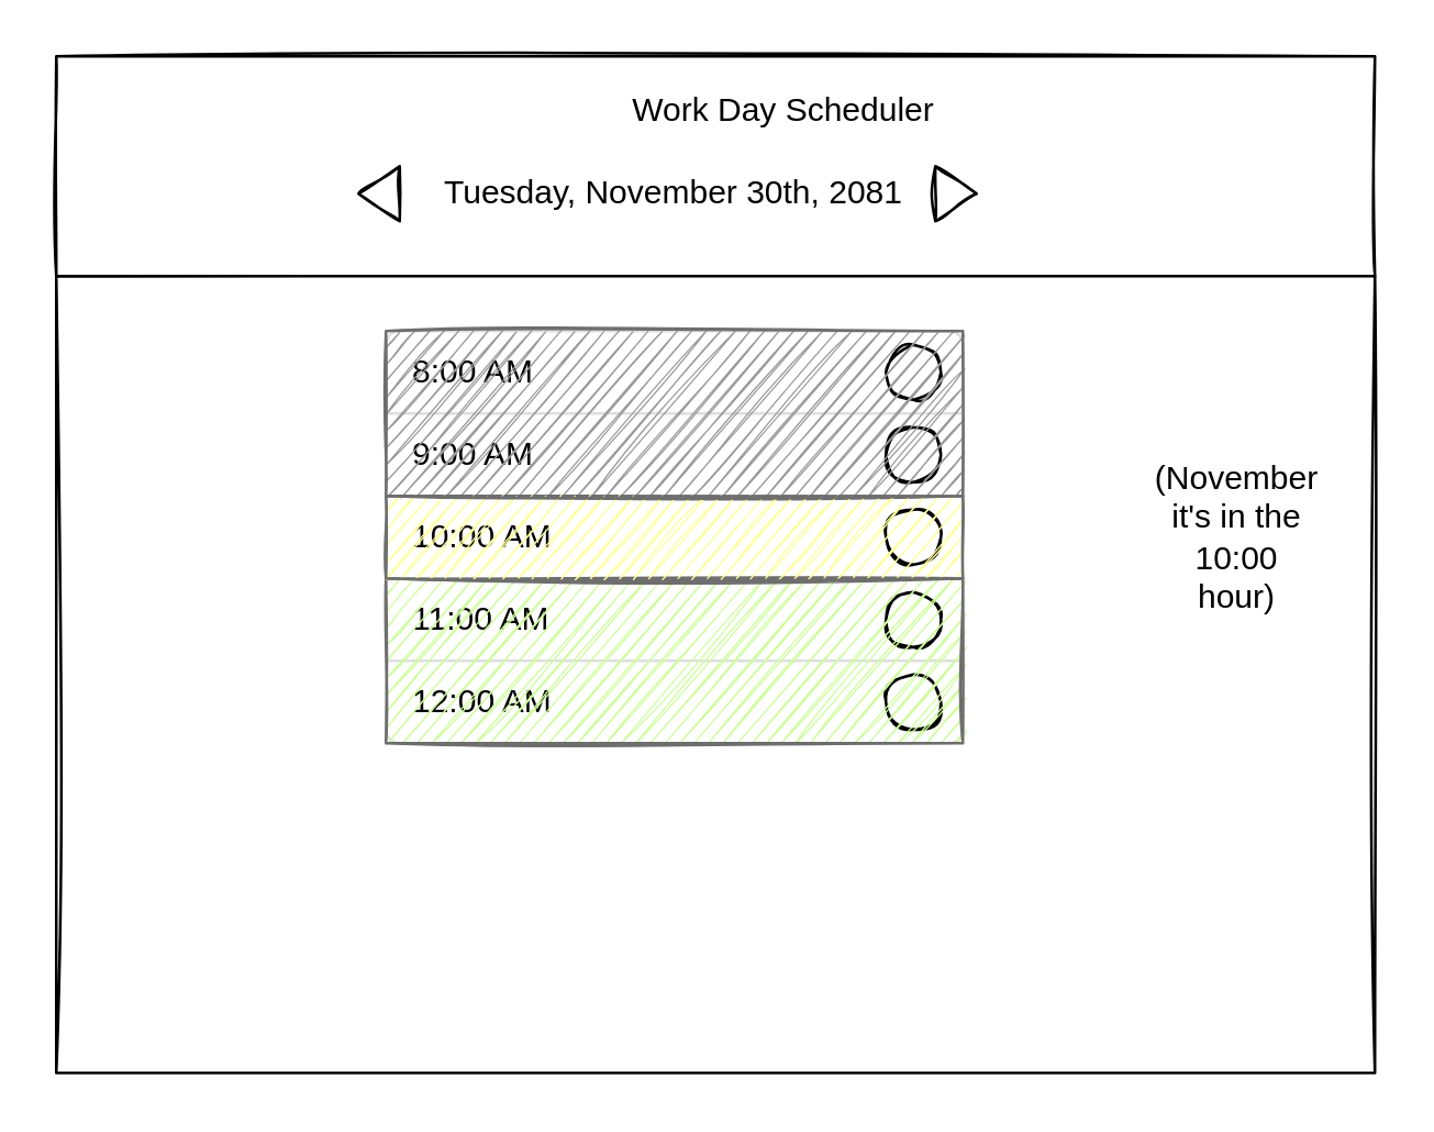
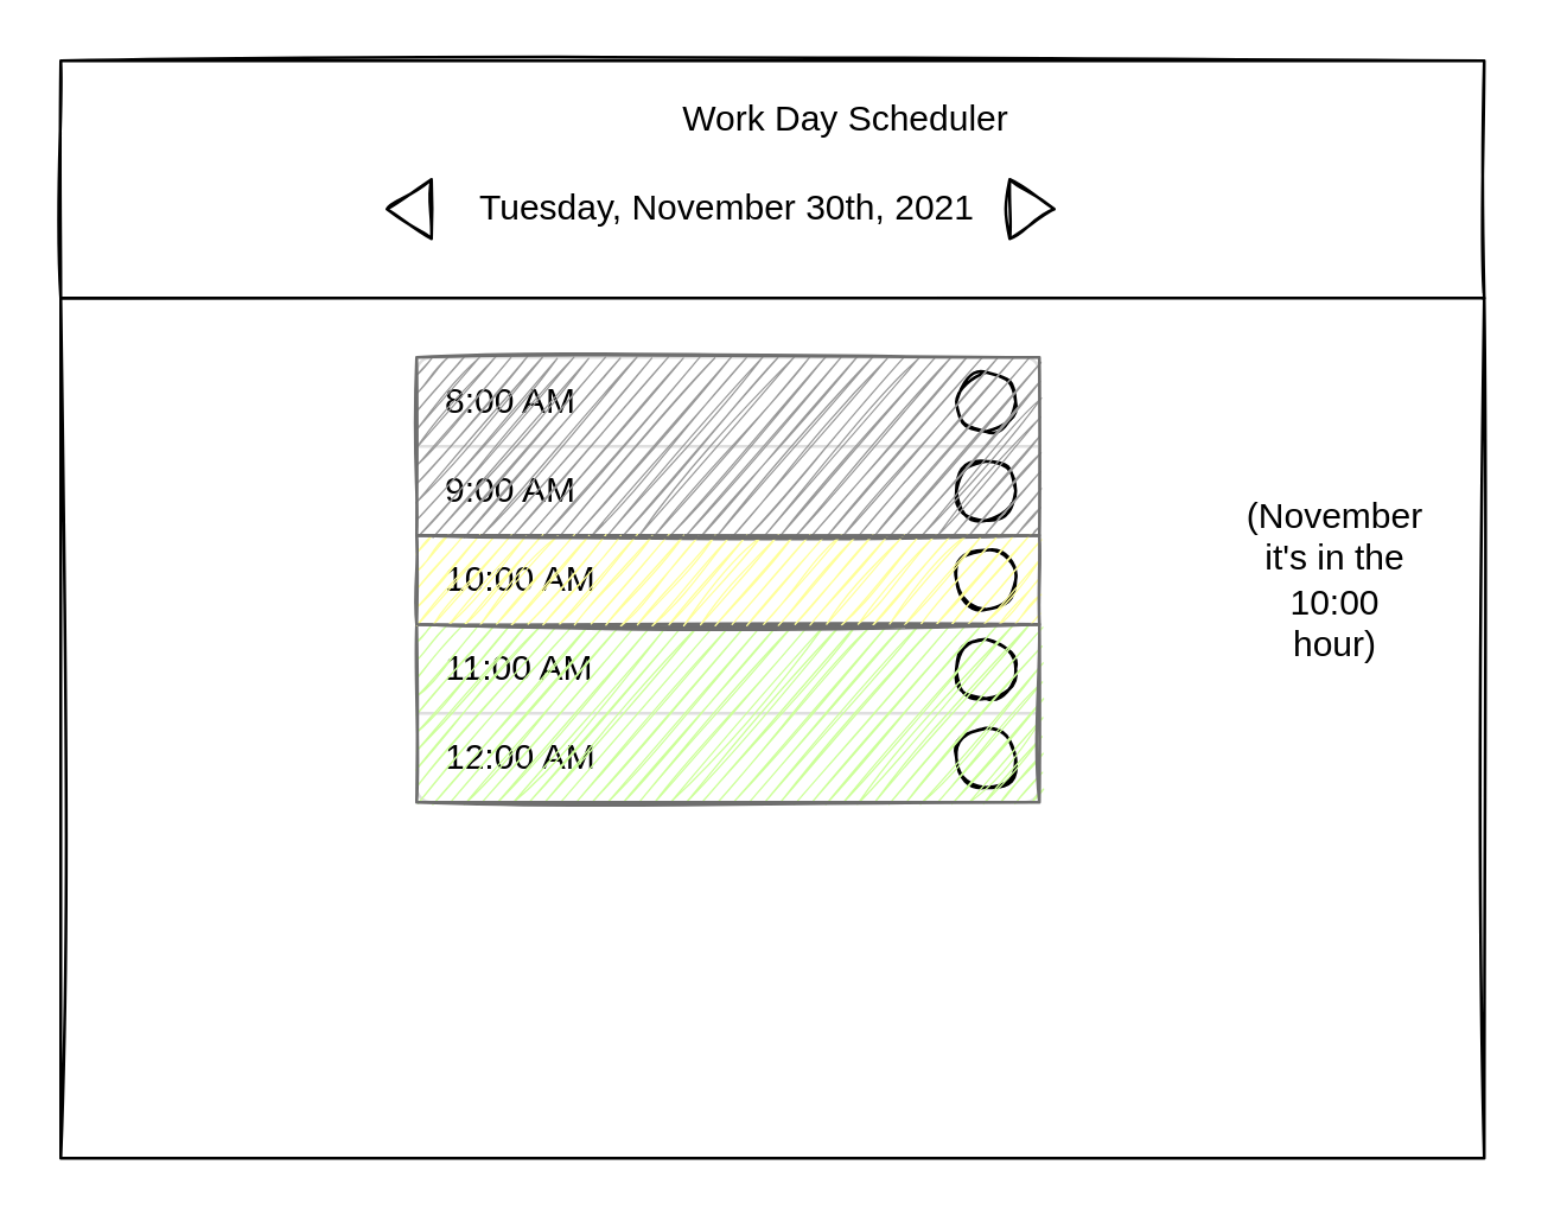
  <mxCell id="0" />
  <mxCell id="1" parent="0" />
  <mxCell id="2" value="" style="rounded=0;whiteSpace=wrap;html=1;sketch=1;" parent="1" vertex="1"><mxGeometry x="20" y="20" width="480" height="80" as="geometry" /></mxCell>
  <mxCell id="3" value="" style="rounded=0;whiteSpace=wrap;html=1;sketch=1;" parent="1" vertex="1"><mxGeometry x="20" y="100" width="480" height="290" as="geometry" /></mxCell>
  <mxCell id="4" value="Work Day Scheduler" style="text;html=1;strokeColor=none;fillColor=none;align=center;verticalAlign=middle;whiteSpace=wrap;rounded=0;sketch=1;" parent="1" vertex="1"><mxGeometry x="150" y="30" width="270" height="20" as="geometry" /></mxCell>
- <mxCell id="5" value="Tuesday, November 30th, 2081" style="text;html=1;strokeColor=none;fillColor=none;align=center;verticalAlign=middle;whiteSpace=wrap;rounded=0;sketch=1;" parent="1" vertex="1"><mxGeometry x="110" y="60" width="270" height="20" as="geometry" /></mxCell>
+ <mxCell id="5" value="Tuesday, November 30th, 2021" style="text;html=1;strokeColor=none;fillColor=none;align=center;verticalAlign=middle;whiteSpace=wrap;rounded=0;sketch=1;" parent="1" vertex="1"><mxGeometry x="110" y="60" width="270" height="20" as="geometry" /></mxCell>
  <mxCell id="6" value="" style="triangle;whiteSpace=wrap;html=1;sketch=1;" parent="1" vertex="1"><mxGeometry x="340" y="60" width="15" height="20" as="geometry" /></mxCell>
  <mxCell id="7" value="" style="triangle;whiteSpace=wrap;html=1;sketch=1;rotation=-180;" parent="1" vertex="1"><mxGeometry x="130" y="60" width="15" height="20" as="geometry" /></mxCell>
  <mxCell id="8" value="" style="html=1;shadow=0;dashed=0;shape=mxgraph.bootstrap.rrect;rSize=5;strokeColor=#DFDFDF;html=1;whiteSpace=wrap;fillColor=#FFFFFF;fontColor=#000000;sketch=1;" parent="1" vertex="1"><mxGeometry x="140" y="120" width="210" height="150" as="geometry" /></mxCell>
  <mxCell id="9" value="8:00 AM" style="strokeColor=inherit;fillColor=inherit;gradientColor=inherit;fontColor=inherit;html=1;shadow=0;dashed=0;shape=mxgraph.bootstrap.topButton;rSize=5;perimeter=none;whiteSpace=wrap;resizeWidth=1;align=left;spacing=10;" parent="8" vertex="1"><mxGeometry width="210" height="30" relative="1" as="geometry" /></mxCell>
  <mxCell id="10" value="9:00 AM" style="strokeColor=inherit;fillColor=inherit;gradientColor=inherit;fontColor=inherit;html=1;shadow=0;dashed=0;perimeter=none;whiteSpace=wrap;resizeWidth=1;align=left;spacing=10;" parent="8" vertex="1"><mxGeometry width="210" height="30" relative="1" as="geometry"><mxPoint y="30" as="offset" /></mxGeometry></mxCell>
  <mxCell id="11" value="10:00 AM" style="strokeColor=inherit;fillColor=inherit;gradientColor=inherit;fontColor=inherit;html=1;shadow=0;dashed=0;perimeter=none;whiteSpace=wrap;resizeWidth=1;align=left;spacing=10;" parent="8" vertex="1"><mxGeometry width="210" height="30" relative="1" as="geometry"><mxPoint y="60" as="offset" /></mxGeometry></mxCell>
  <mxCell id="12" value="11:00 AM" style="strokeColor=inherit;fillColor=inherit;gradientColor=inherit;fontColor=inherit;html=1;shadow=0;dashed=0;perimeter=none;whiteSpace=wrap;resizeWidth=1;align=left;spacing=10;" parent="8" vertex="1"><mxGeometry width="210" height="30" relative="1" as="geometry"><mxPoint y="90" as="offset" /></mxGeometry></mxCell>
  <mxCell id="13" value="12:00 AM" style="strokeColor=inherit;fillColor=inherit;gradientColor=inherit;fontColor=inherit;html=1;shadow=0;dashed=0;shape=mxgraph.bootstrap.bottomButton;rSize=5;perimeter=none;whiteSpace=wrap;resizeWidth=1;resizeHeight=0;align=left;spacing=10;" parent="8" vertex="1"><mxGeometry y="1" width="210" height="30" relative="1" as="geometry"><mxPoint y="-30" as="offset" /></mxGeometry></mxCell>
  <mxCell id="14" value="" style="rounded=1;whiteSpace=wrap;html=1;sketch=1;arcSize=50;" parent="8" vertex="1"><mxGeometry x="182" y="5" width="20" height="20" as="geometry" /></mxCell>
  <mxCell id="15" value="" style="rounded=1;whiteSpace=wrap;html=1;sketch=1;arcSize=50;" parent="1" vertex="1"><mxGeometry x="322" y="155" width="20" height="20" as="geometry" /></mxCell>
  <mxCell id="16" value="" style="rounded=1;whiteSpace=wrap;html=1;sketch=1;arcSize=50;" parent="1" vertex="1"><mxGeometry x="322" y="185" width="20" height="20" as="geometry" /></mxCell>
  <mxCell id="17" value="" style="rounded=1;whiteSpace=wrap;html=1;sketch=1;arcSize=50;" parent="1" vertex="1"><mxGeometry x="322" y="215" width="20" height="20" as="geometry" /></mxCell>
  <mxCell id="18" value="" style="rounded=1;whiteSpace=wrap;html=1;sketch=1;arcSize=50;" parent="1" vertex="1"><mxGeometry x="322" y="245" width="20" height="20" as="geometry" /></mxCell>
  <mxCell id="19" value="" style="rounded=0;whiteSpace=wrap;html=1;sketch=1;strokeColor=#6E6E6E;fillColor=#CCFF99FF;" parent="1" vertex="1"><mxGeometry x="140" y="210" width="210" height="60" as="geometry" /></mxCell>
  <mxCell id="20" value="" style="rounded=0;whiteSpace=wrap;html=1;sketch=1;strokeColor=#6E6E6E;fillColor=#999999FF;" parent="1" vertex="1"><mxGeometry x="140" y="120" width="210" height="60" as="geometry" /></mxCell>
  <mxCell id="21" value="" style="rounded=0;whiteSpace=wrap;html=1;sketch=1;strokeColor=#6E6E6E;fillColor=#FFFF99;" parent="1" vertex="1"><mxGeometry x="140" y="180" width="210" height="30" as="geometry" /></mxCell>
  <mxCell id="22" value="(November it's in the 10:00 hour)" style="text;html=1;strokeColor=none;fillColor=none;align=center;verticalAlign=middle;whiteSpace=wrap;rounded=0;" vertex="1" parent="1"><mxGeometry x="430" y="185" width="40" height="20" as="geometry" /></mxCell>
